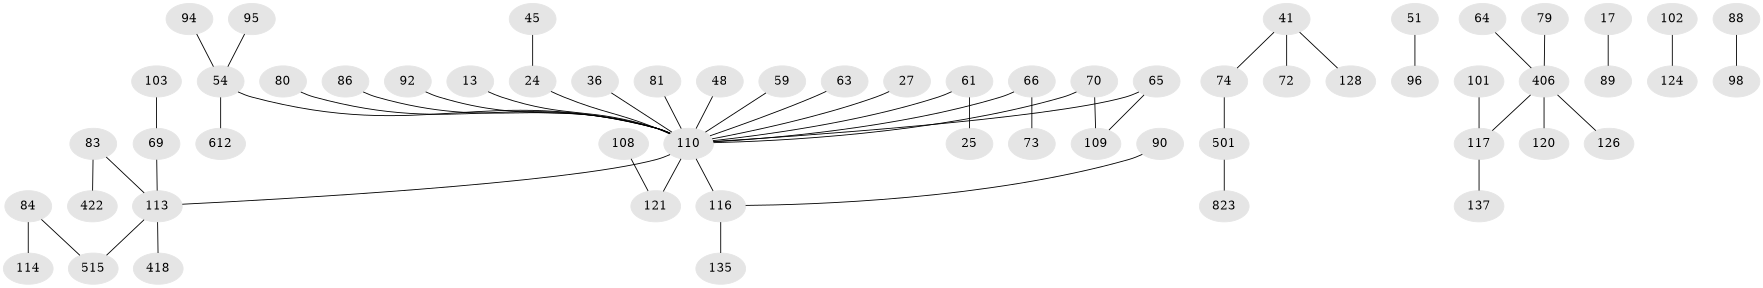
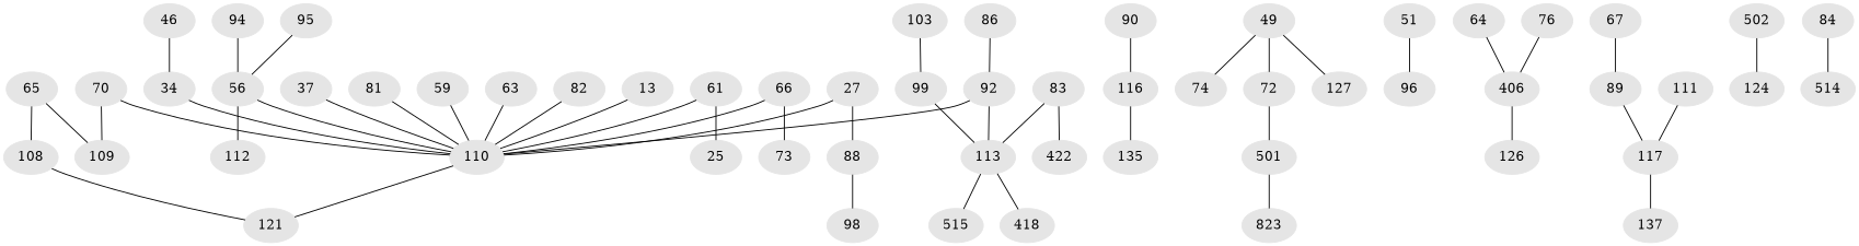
  graph {
    node [color=gray90 style=filled]
    110 [super="+60+86+100"]
    113 [super="+62+65+79+50"]
    121 [super="+104"]
    116 [super="+97"]
-   24
-   36
+   24 [label=34]
+   36 [label=37]
    81 [super="+39"]
-   45
-   48
-   49 [super="+20+40" label=41]
+   45 [label=46]
+   49 [super="+20+40"]
    74
    n12 [label=72]
-   128
+   128 [label=127]
    n14 [label=501]
    51
    96
    n17 [label=406 super="+41+23+30+42+52+75"]
    117 [super="+107"]
-   120
    126
    n21 [label=64]
-   56 [label=54]
-   112 [label=612]
+   56
+   112
    n24 [label=515 super="+64"]
    n25 [label=418]
    n26 [label=59]
    61
    n28 [label=25]
    63
    66
    73
-   67 [label=17]
+   67
    89
    n34 [label=65]
    109
    70
-   102
+   102 [label=502]
    124
-   76 [label=79]
+   76
    n40 [label=27]
    88
    98
-   80
+   80 [label=82]
    n44 [label=823]
    83
    n46 [label=422]
    84
-   114
+   114 [label=514]
    n49 [label=86]
    90
    92
    n52 [label=13]
    94
    95
-   99 [label=69]
+   99
    103
    n57 [label=137]
    108
    n59 [label=135]
-   111 [label=101]
-   110 -- 113
+   111
+   92 -- 113
    110 -- 121
-   110 -- 116
    113 -- n24
    113 -- n25
    116 -- n59
    24 -- 110
    36 -- 110
    81 -- 110
    45 -- 24
-   48 -- 110
    49 -- 74
    49 -- n12
    49 -- 128
-   74 -- n14
+   n12 -- n14
    n14 -- n44
    51 -- 96
-   n17 -- 117
-   n17 -- 120
+   89 -- 117
    n17 -- 126
    117 -- n57
    n21 -- n17
    56 -- 110
    56 -- 112
    n26 -- 110
    61 -- 110
    61 -- n28
    63 -- 110
    66 -- 110
    66 -- 73
    67 -- 89
-   n34 -- 110
+   n34 -- 108
    n34 -- 109
    70 -- 110
    70 -- 109
    102 -- 124
    76 -- n17
    n40 -- 110
+   n40 -- 88
    88 -- 98
    80 -- 110
    83 -- 113
    83 -- n46
-   84 -- n24
    84 -- 114
-   n49 -- 110
+   n49 -- 92
    90 -- 116
    92 -- 110
    n52 -- 110
    94 -- 56
    95 -- 56
    99 -- 113
    103 -- 99
    108 -- 121
    111 -- 117
  }
